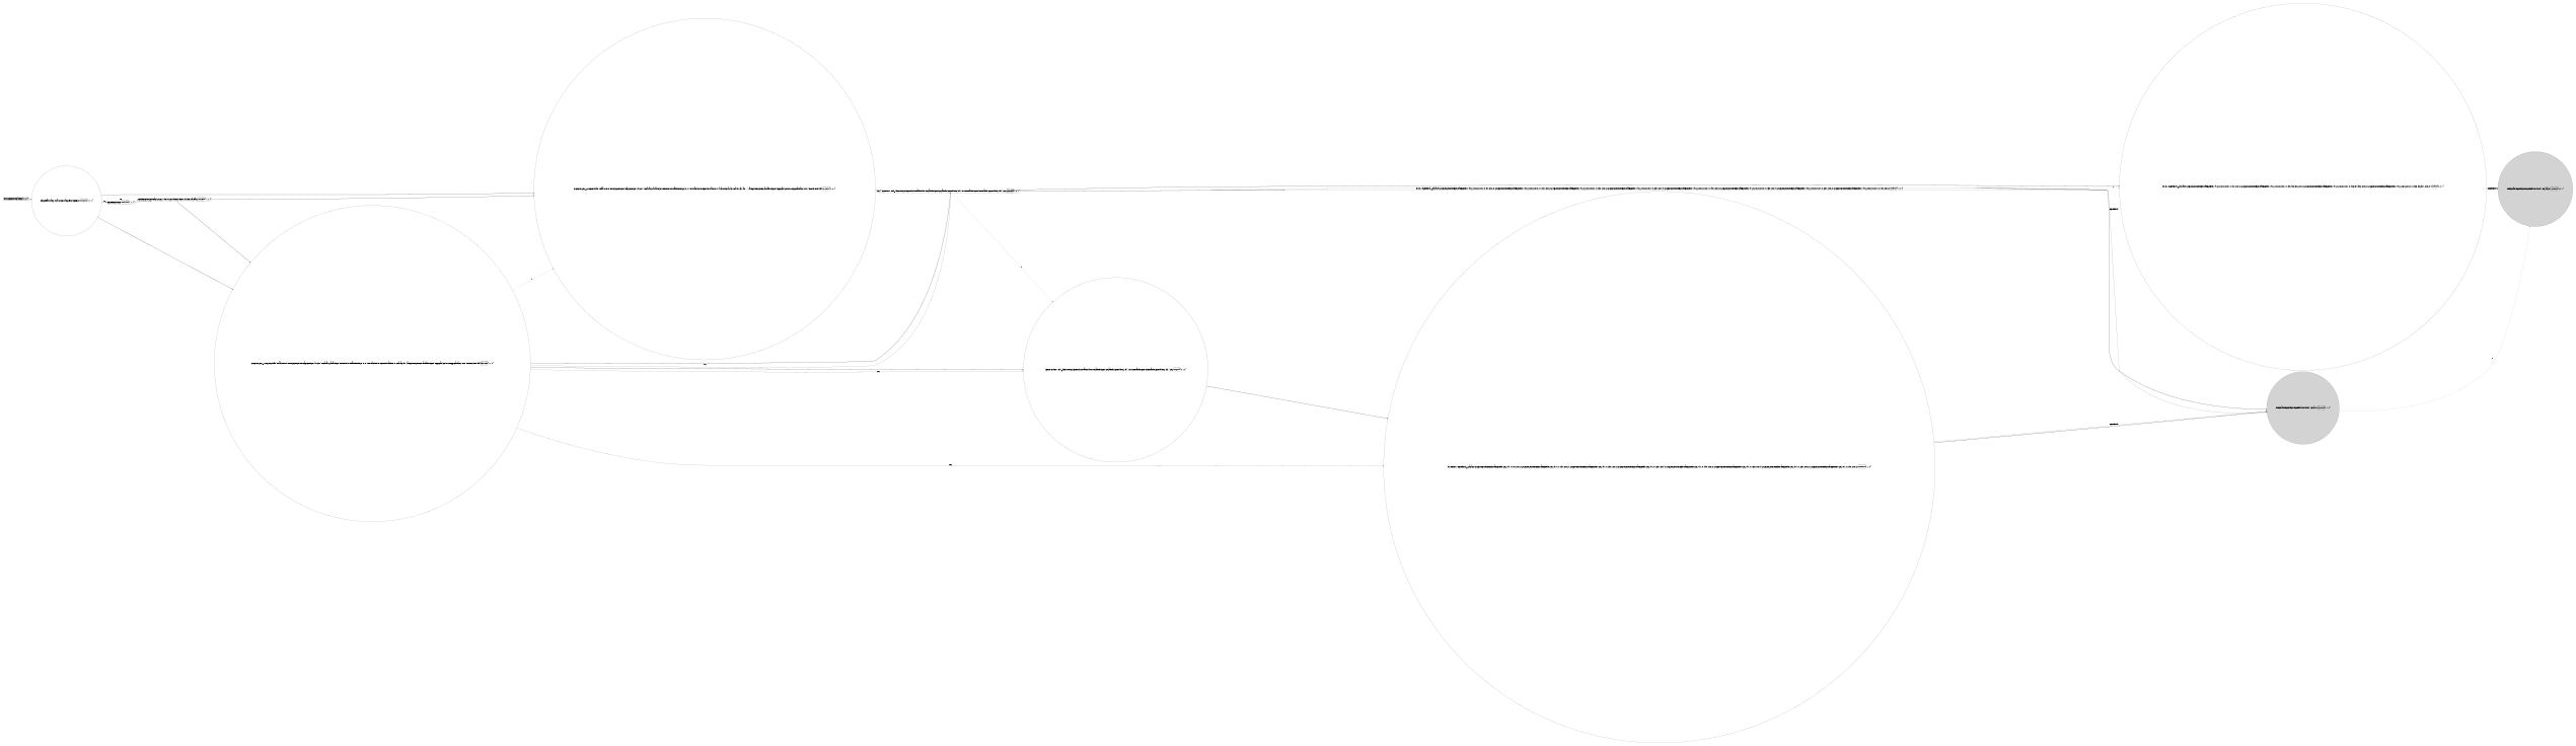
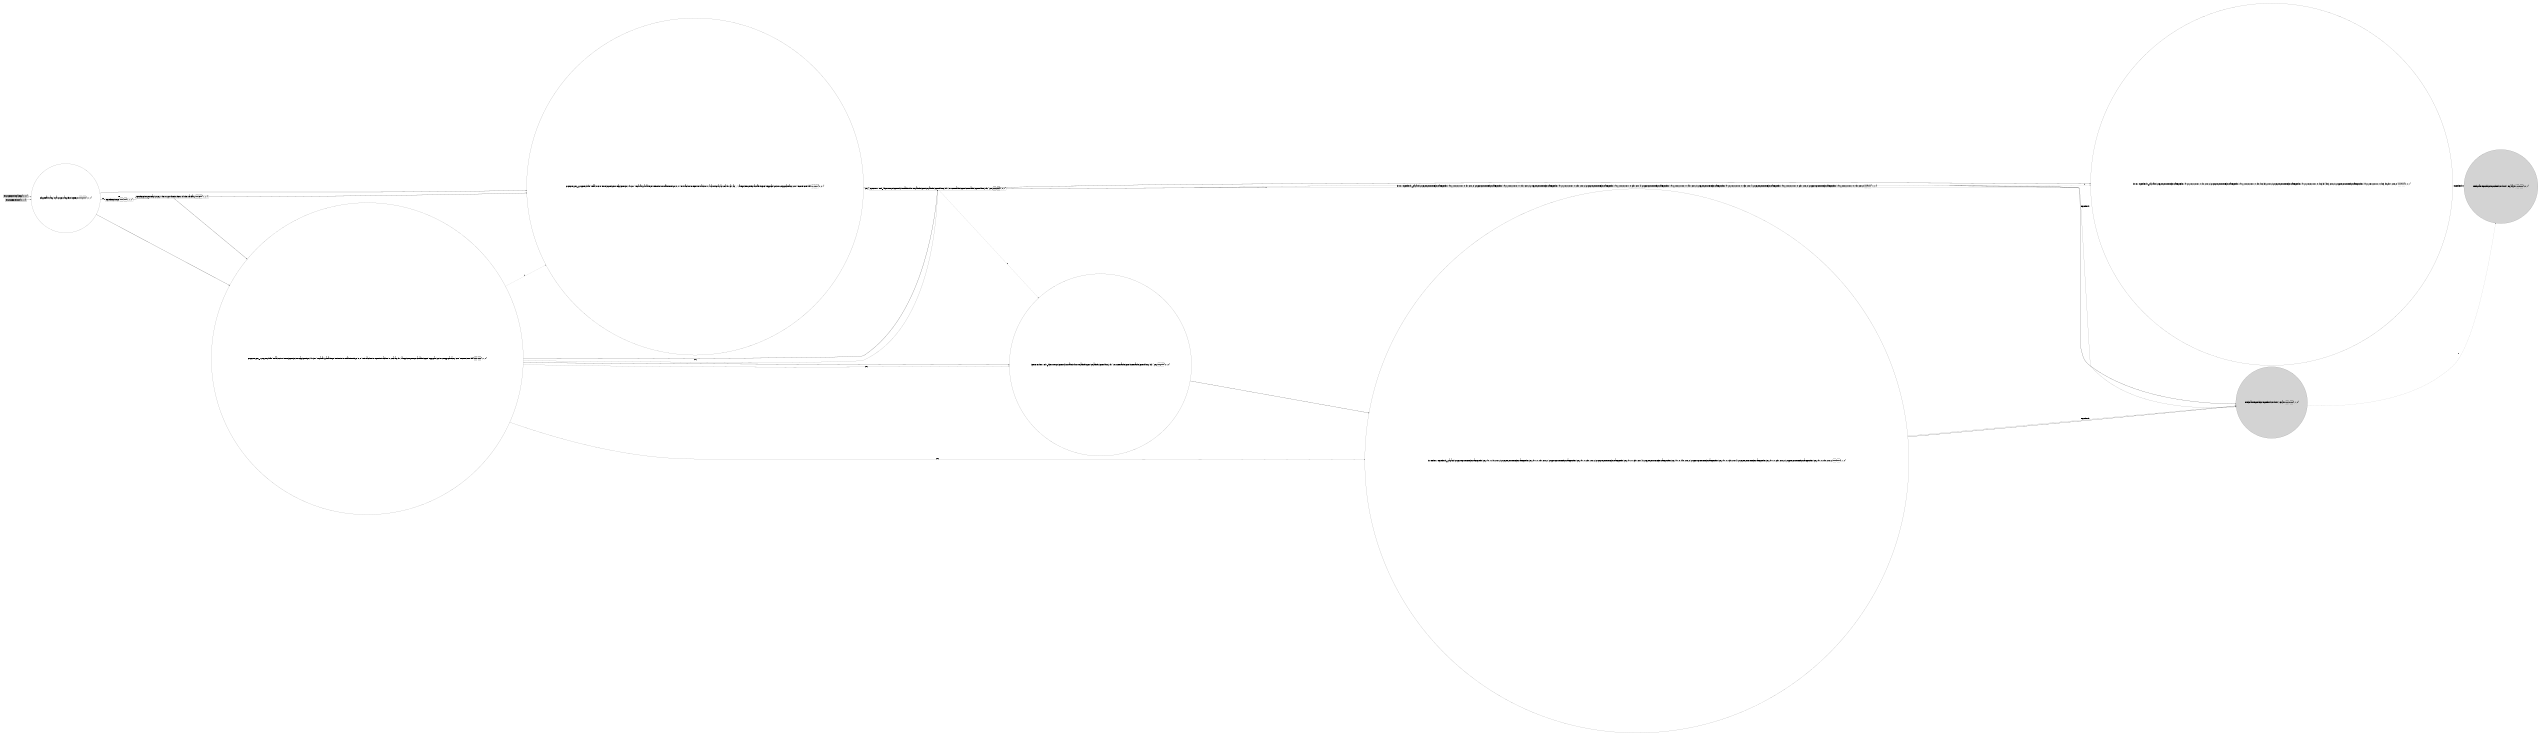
  digraph {
    rankdir=LR
    node [fillcolor=white shape=circle style=filled]
    edge [style=bold]
    n1 [label="List<Row> expectedResults = Arrays.asList(GroupByQueryRunnerTestHelper.createExpectedRow(\"1970-01-01T00:00:00.000Z\",\"tt\",\"foo\",\"count\",2L),GroupByQueryRunnerTestHelper.createExpectedRow(\"1970-01-01T00:00:00.000Z\",\"tt\",\"foot1, foot2, foot3\",\"count\",2L),GroupByQueryRunnerTestHelper.createExpectedRow(\"1970-01-01T00:00:00.000Z\",\"tt\",\"foot3, foot4, foot5\",\"count\",2L),GroupByQueryRunnerTestHelper.createExpectedRow(\"1970-01-01T00:00:00.000Z\",\"tt\",\"foot5, foot6, foot7\",\"count\",2L))@@@9@@@['0', '0', '1']"]
    n2 [fillcolor=lightgray label="TestHelper.assertExpectedObjects(expectedResults,result.toList(),\"expr-array-fn\")@@@10@@@['0', '0', '1']"]
    n3 [label="GroupByQuery query = GroupByQuery.builder().setDataSource(\"xx\").setQuerySegmentSpec(new LegacySegmentSpec(\"1970/3000\")).setGranularity(Granularities.ALL).setDimensions(new DefaultDimensionSpec(\"tt\",\"tt\")).setVirtualColumns(new ExpressionVirtualColumn(\"tt\",\"array_to_string(map(tags  concat('foo', tags), tags), ', ')\",ValueType.STRING,TestExprMacroTable.INSTANCE)).setAggregatorSpecs(new CountAggregatorFactory(\"count\")).setContext(context).build()@@@7@@@['0', '0', '1']"]
    n4 [label="Sequence<Row> result = helper.runQueryOnSegmentsObjs(ImmutableList.of(new QueryableIndexSegment(queryableIndex,SegmentId.dummy(\"sid1\")),new IncrementalIndexSegment(incrementalIndex,SegmentId.dummy(\"sid2\"))),query)@@@8@@@['1', '0', '1']" shape=box]
    n5 [label="Sequence<ResultRow> result = helper.runQueryOnSegmentsObjs(ImmutableList.of(new QueryableIndexSegment(queryableIndex,SegmentId.dummy(\"sid1\")),new IncrementalIndexSegment(incrementalIndex,SegmentId.dummy(\"sid2\"))),query)@@@8@@@['0', '1', '0']"]
    n6 [label="List<Row> expectedResults = Arrays.asList(GroupByQueryRunnerTestHelper.createExpectedRow(\"1970-01-01T00:00:00.000Z\",\"tt\",\"foo\",\"count\",2L),GroupByQueryRunnerTestHelper.createExpectedRow(\"1970-01-01T00:00:00.000Z\",\"tt\",\"t1foo\",\"count\",2L),GroupByQueryRunnerTestHelper.createExpectedRow(\"1970-01-01T00:00:00.000Z\",\"tt\",\"t2foo\",\"count\",2L),GroupByQueryRunnerTestHelper.createExpectedRow(\"1970-01-01T00:00:00.000Z\",\"tt\",\"t3foo\",\"count\",4L),GroupByQueryRunnerTestHelper.createExpectedRow(\"1970-01-01T00:00:00.000Z\",\"tt\",\"t4foo\",\"count\",2L),GroupByQueryRunnerTestHelper.createExpectedRow(\"1970-01-01T00:00:00.000Z\",\"tt\",\"t5foo\",\"count\",4L),GroupByQueryRunnerTestHelper.createExpectedRow(\"1970-01-01T00:00:00.000Z\",\"tt\",\"t6foo\",\"count\",2L),GroupByQueryRunnerTestHelper.createExpectedRow(\"1970-01-01T00:00:00.000Z\",\"tt\",\"t7foo\",\"count\",2L))@@@9@@@['1', '0', '0']" shape=trapezium]
    n7 [fillcolor=lightgray label="testGroupByExpressionArrayFnArg['0', '0', '1']" shape=box]
    n8 [label="config.getDefaultStrategy().equals(GroupByStrategySelector.STRATEGY_V1)@@@3@@@['1', '1', '1']"]
    n9 [label="expectedException.expectMessage(\"GroupBy v1 does not support dimension selectors with unknown cardinality.\")@@@5@@@['1', '1', '1']" shape=box]
    n10 [label="GroupByQuery query = GroupByQuery.builder().setDataSource(\"xx\").setQuerySegmentSpec(new LegacySegmentSpec(\"1970/3000\")).setGranularity(Granularities.ALL).setDimensions(new DefaultDimensionSpec(\"tt\",\"tt\")).setVirtualColumns(new ExpressionVirtualColumn(\"tt\",\"concat(tags, 'foo')\",ValueType.STRING,TestExprMacroTable.INSTANCE)).setAggregatorSpecs(new CountAggregatorFactory(\"count\")).setContext(context).build()@@@7@@@['1', '1', '0']"]
    n11 [label="expectedException.expect()@@@4@@@['1', '1', '1']" shape=box]
    n12 [label="List<ResultRow> expectedResults = Arrays.asList(GroupByQueryRunnerTestHelper.createExpectedRow(query,\"1970\",\"tt\",\"foo\",\"count\",2L),GroupByQueryRunnerTestHelper.createExpectedRow(query,\"1970\",\"tt\",\"t1foo\",\"count\",2L),GroupByQueryRunnerTestHelper.createExpectedRow(query,\"1970\",\"tt\",\"t2foo\",\"count\",2L),GroupByQueryRunnerTestHelper.createExpectedRow(query,\"1970\",\"tt\",\"t3foo\",\"count\",4L),GroupByQueryRunnerTestHelper.createExpectedRow(query,\"1970\",\"tt\",\"t4foo\",\"count\",2L),GroupByQueryRunnerTestHelper.createExpectedRow(query,\"1970\",\"tt\",\"t5foo\",\"count\",4L),GroupByQueryRunnerTestHelper.createExpectedRow(query,\"1970\",\"tt\",\"t6foo\",\"count\",2L),GroupByQueryRunnerTestHelper.createExpectedRow(query,\"1970\",\"tt\",\"t7foo\",\"count\",2L))@@@9@@@['0', '1', '0']"]
    n13 [fillcolor=lightgray label="TestHelper.assertExpectedObjects(expectedResults,result.toList(),\"expr-auto\")@@@10@@@['1', '1', '0']"]
+   n14 [fillcolor=lightgray label="testGroupByExpressionAuto['0', '1', '0']" shape=box]
    n1 -> n2
    n1 -> n2 [label=expectedResults style=solid]
    n3 -> n4
    n3 -> n4 [label=query style=solid]
    n4 -> n1
    n4 -> n5 [label=0 style=dashed]
    n4 -> n6
    n5 -> n12
    n6 -> n1 [label=0 style=dashed]
    n6 -> n13 [label=expectedResults style=solid]
    n6 -> n13
    n7 -> n8
    n8 -> n3
    n8 -> n9 [label=true style=dotted]
    n8 -> n10
    n8 -> n11 [label=true style=dotted]
    n8 -> n11
    n9 -> n3
    n9 -> n10
    n10 -> n3 [label=0 style=dashed]
    n10 -> n4
    n10 -> n4 [label=query style=solid]
    n10 -> n5
    n10 -> n5 [label=query style=solid]
    n10 -> n12 [label=query style=solid]
    n11 -> n9
    n12 -> n13 [label=expectedResults style=solid]
    n12 -> n13
    n13 -> n2 [label=0 style=dashed]
+   n14 -> n8
  }
